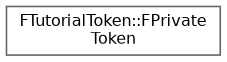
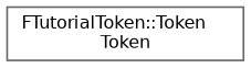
  digraph {
    rankdir=LR
-   n1 [color=grey40 fillcolor=white fontname=Helvetica fontsize=10 height=0.2 label="FTutorialToken::FPrivate\lToken" shape=box style=filled width=0.4]
+   n1 [color=grey40 fillcolor=white fontname=Helvetica fontsize=10 height=0.2 label="FTutorialToken::Token\lToken" shape=box style=filled width=0.4]
  }
